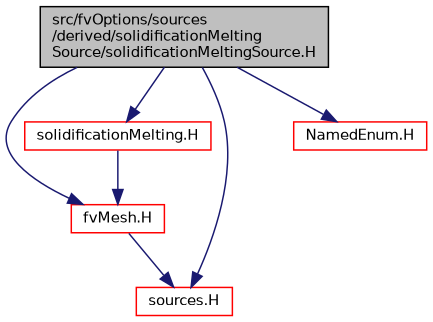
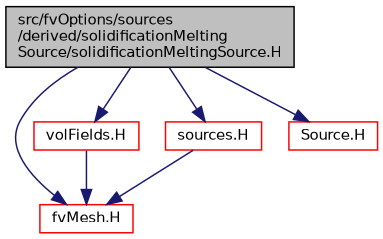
  digraph {
    node [color=red fontname=Helvetica fontsize=10 shape=record]
    edge [color=midnightblue fontname=Helvetica fontsize=10 labelfontname=Helvetica labelfontsize=10 style=solid]
    n1 [color=black fillcolor=grey75 fontcolor=black height=0.2 label="src/fvOptions/sources\l/derived/solidificationMelting\lSource/solidificationMeltingSource.H" style=filled width=0.4]
    n2 [height=0.2 label="fvMesh.H" width=0.4]
-   n3 [height=0.2 label="solidificationMelting.H" width=0.4]
+   n3 [height=0.2 label="volFields.H" width=0.4]
    n4 [height=0.2 label="sources.H" width=0.4]
-   n5 [height=0.2 label="NamedEnum.H" width=0.4]
+   n5 [height=0.2 label="Source.H" width=0.4]
    n1 -> n2
    n1 -> n3
    n1 -> n4
    n1 -> n5
    n3 -> n2
-   n2 -> n4
+   n4 -> n2
  }
